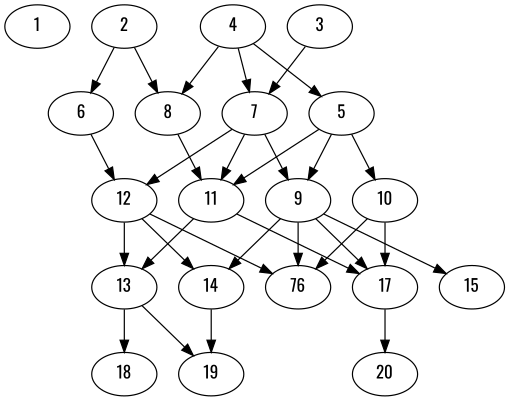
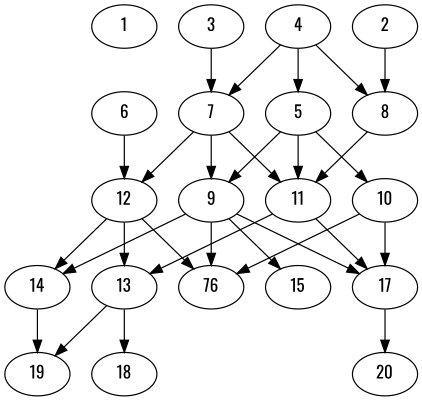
  digraph {
    fontname=Oswald
    node [alpha=0.19 fontname=Oswald]
    edge [fontname=Oswald]
    1 [alpha=0.05 expect_size=19011584]
    2 [alpha=0.06 expect_size=18783232]
    6 [alpha=0.13 expect_size=33793024]
    8 [alpha=0.03 expect_size=28437504]
    12 [alpha=0.00 expect_size=30105600]
    11 [expect_size=17449984]
    14 [alpha=0.00 expect_size=12791808]
    n8 [alpha=0.02 expect_size=13197312 label=76]
    13 [alpha=0.10 expect_size=43286528]
    17 [expect_size=44436480]
    3 [alpha=0.07 expect_size=44353536]
    7 [alpha=0.10 expect_size=10052608]
    9 [alpha=0.17 expect_size=5294080]
    15 [alpha=0.17 expect_size=19722240]
    4 [alpha=0.03 expect_size=12641280]
    5 [alpha=0.17 expect_size=12263424]
    10 [alpha=0.15 expect_size=36603904]
    19 [alpha=0.14 expect_size=26891264]
    20 [expect_size=18651136]
    18 [alpha=0.02 expect_size=20126720]
-   2 -> 6
    2 -> 8
    6 -> 12
    8 -> 11
    12 -> 14
    12 -> n8
    12 -> 13
    11 -> 13
    11 -> 17
    14 -> 19
    13 -> 19
    13 -> 18
    17 -> 20
    3 -> 7
    7 -> 12
    7 -> 11
    7 -> 9
    9 -> 14
    9 -> n8
    9 -> 17
    9 -> 15
    4 -> 8
    4 -> 7
    4 -> 5
    5 -> 11
    5 -> 9
    5 -> 10
    10 -> n8
    10 -> 17
  }
